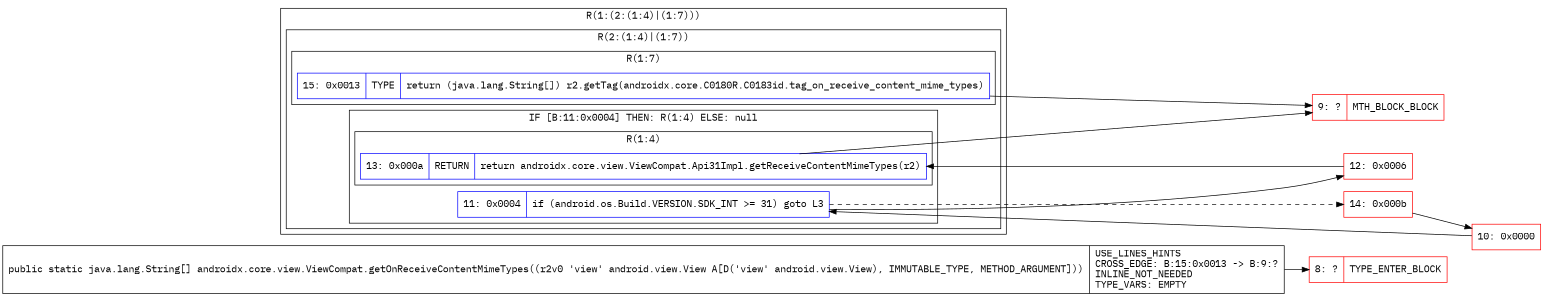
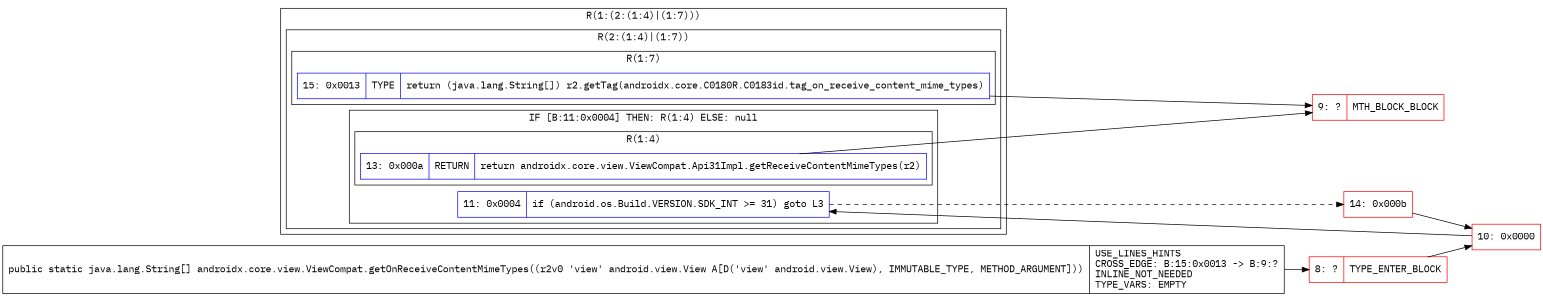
  digraph {
    fontname="IBM Plex Mono"
    rankdir=LR
    node [color=red fontname="IBM Plex Mono" shape=record]
    edge [fontname="IBM Plex Mono"]
    n1 [color=blue label="{13\:\ 0x000a|RETURN\l|return androidx.core.view.ViewCompat.Api31Impl.getReceiveContentMimeTypes(r2)\l}"]
    n2 [color=blue label="{11\:\ 0x0004|if (android.os.Build.VERSION.SDK_INT \>= 31) goto L3\l}"]
    n3 [color=blue label="{15\:\ 0x0013|TYPE\l|return (java.lang.String[]) r2.getTag(androidx.core.C0180R.C0183id.tag_on_receive_content_mime_types)\l}"]
    n4 [label="{9\:\ ?|MTH_BLOCK_BLOCK\l}"]
-   n5 [label="{12\:\ 0x0006}"]
    n6 [label="{14\:\ 0x000b}"]
    n7 [label="{10\:\ 0x0000}"]
    n8 [label="{8\:\ ?|TYPE_ENTER_BLOCK\l}"]
    n9 [label="{public static java.lang.String[] androidx.core.view.ViewCompat.getOnReceiveContentMimeTypes((r2v0 'view' android.view.View A[D('view' android.view.View), IMMUTABLE_TYPE, METHOD_ARGUMENT]))  | USE_LINES_HINTS\lCROSS_EDGE: B:15:0x0013 \-\> B:9:?\lINLINE_NOT_NEEDED\lTYPE_VARS: EMPTY\l}" color=""]
    subgraph cluster_1 {
      label="R(1:(2:(1:4)|(1:7)))"
      subgraph cluster_2 {
        label="R(2:(1:4)|(1:7))"
        subgraph cluster_3 {
          label="IF [B:11:0x0004] THEN: R(1:4) ELSE: null"
          n2
          subgraph cluster_4 {
            label="R(1:4)"
            n1
          }
        }
        subgraph cluster_5 {
          label="R(1:7)"
          n3
        }
      }
    }
    n1 -> n4
-   n2 -> n5
    n2 -> n6 [style=dashed]
    n3 -> n4
-   n5 -> n1
    n6 -> n7
    n7 -> n2
+   n8 -> n7
    n9 -> n8
  }
